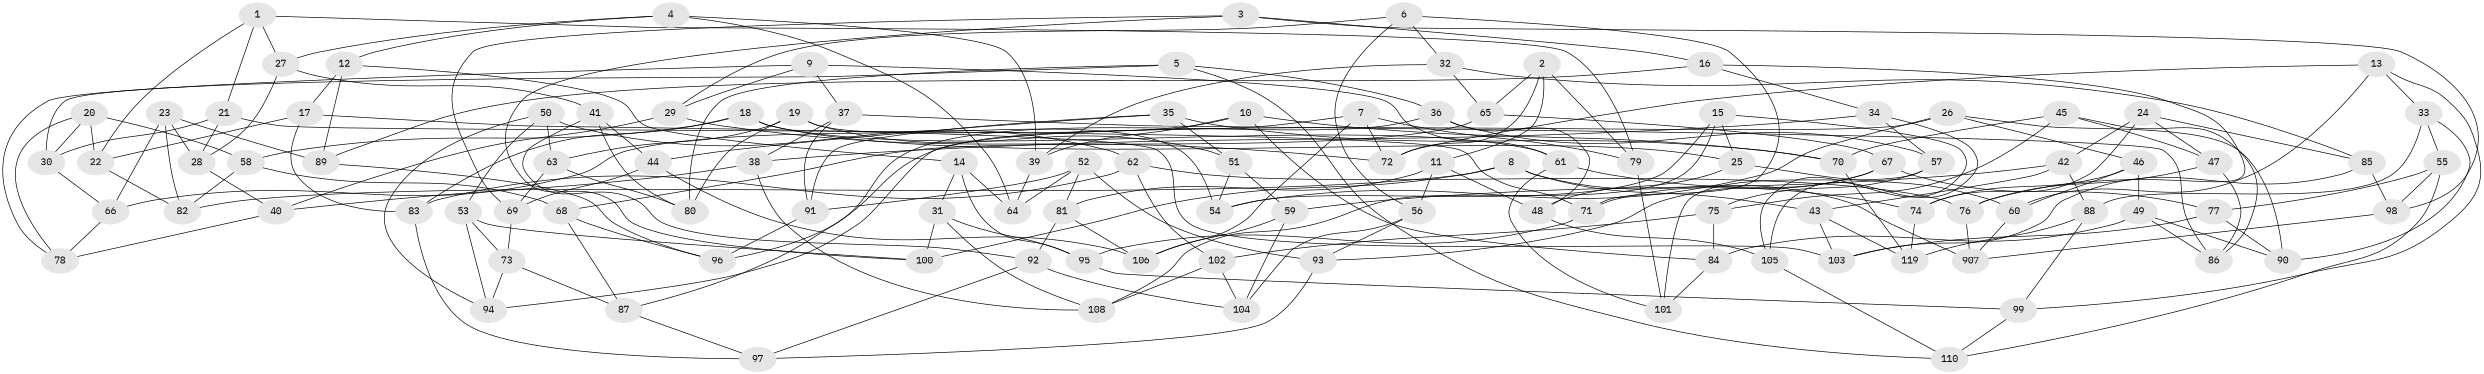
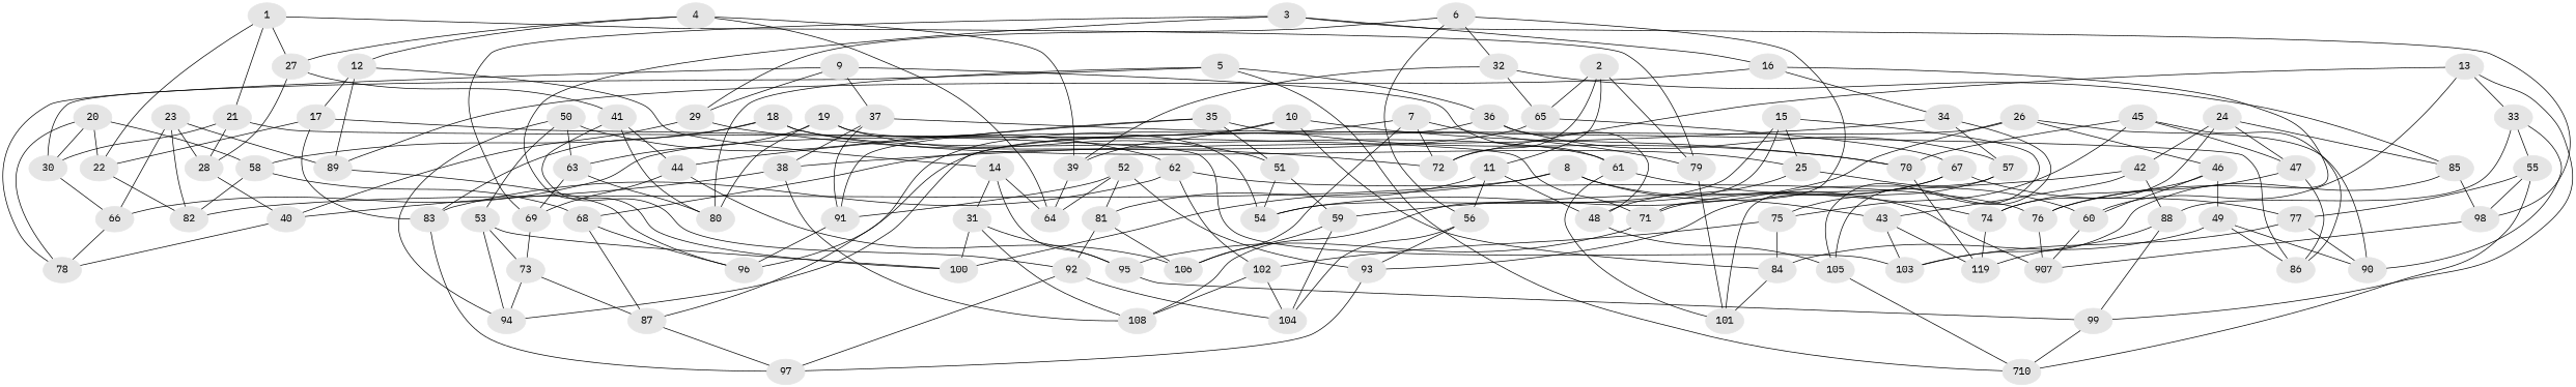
  graph {
    fontname="IBM Plex Mono"
    node [color=gray90 fontname="IBM Plex Mono" style=filled]
    edge [fontname="IBM Plex Mono"]
    1
    21
    22
    27
    79
    30
    71
    28
    82
    41
    101
    2
    11
    65
    72
    56
    48
    81
    68
    67
    3
    16
    69
    98
    100
    89
    34
    76
    73
    n30 [label=907]
    4
    12
    39
    64
    14
    17
    5
    36
    80
-   110
+   110 [label=710]
    66
    57
    96
    6
    29
    32
    40
    85
    93
    104
    95
    7
    87
    106
    97
    8
    43
    103
    n59 [label=119]
    9
    37
    61
    78
    38
    91
    86
    74
    10
    70
    84
    105
    92
    31
    83
    13
    33
    60
    99
    90
    55
    88
    108
    15
    25
    54
    18
    58
    19
    51
    63
    59
    20
    23
    24
    42
    47
    26
    46
    94
    49
    44
    77
    75
    35
    45
    102
    50
    53
    62
    52
    1 -- 21
    1 -- 22
    1 -- 27
    1 -- 79
    21 -- 30
    21 -- 71
    21 -- 28
    22 -- 82
    27 -- 28
    27 -- 41
    79 -- 101
    30 -- 66
    71 -- 95
    28 -- 40
    41 -- 80
    41 -- 92
    41 -- 44
    2 -- 79
    2 -- 11
    2 -- 65
    2 -- 72
    11 -- 56
    11 -- 48
    11 -- 81
    65 -- 68
    65 -- 67
    56 -- 93
    56 -- 104
    48 -- 105
    81 -- 106
    81 -- 92
    68 -- 96
    68 -- 87
    67 -- 71
    67 -- 93
    67 -- 77
    3 -- 16
    3 -- 69
    3 -- 98
    3 -- 100
    16 -- 89
    16 -- 34
    16 -- 76
    69 -- 73
    98 -- n30
    89 -- 96
    34 -- 57
    34 -- 38
    34 -- 105
    76 -- n30
    73 -- 87
    73 -- 94
    4 -- 27
    4 -- 12
    4 -- 39
    4 -- 64
    12 -- 89
    12 -- 14
    12 -- 17
    39 -- 64
    14 -- 64
    14 -- 95
    14 -- 31
    17 -- 22
    17 -- 103
    17 -- 83
    5 -- 30
    5 -- 36
    5 -- 80
    5 -- 110
    36 -- 48
    36 -- 57
    36 -- 96
    66 -- 78
    57 -- 101
    57 -- 75
    6 -- 71
    6 -- 56
    6 -- 29
    6 -- 32
    29 -- 72
    29 -- 40
    32 -- 65
    32 -- 39
    32 -- 85
    40 -- 78
    85 -- 98
    85 -- 103
    93 -- 97
    95 -- 99
    7 -- 79
    7 -- 72
    7 -- 87
    7 -- 106
    87 -- 97
    8 -- 82
    8 -- 100
    8 -- n30
    8 -- 43
    43 -- 103
    43 -- n59
    9 -- 29
    9 -- 37
    9 -- 61
    9 -- 78
    37 -- 38
    37 -- 91
    37 -- 86
    61 -- 101
    61 -- 74
    38 -- 40
    38 -- 108
    91 -- 96
    74 -- n59
    10 -- 39
    10 -- 66
    10 -- 70
    10 -- 84
    70 -- n59
    84 -- 101
    105 -- 110
    92 -- 104
    92 -- 97
    31 -- 100
    31 -- 95
    31 -- 108
    83 -- 97
    13 -- 72
    13 -- 33
    13 -- 60
    13 -- 99
    33 -- 90
    33 -- 55
    33 -- 88
    60 -- n30
    99 -- 110
    55 -- 98
    55 -- 110
    55 -- 77
    88 -- n59
    88 -- 99
    15 -- 105
    15 -- 108
    15 -- 25
    15 -- 54
    25 -- 48
    25 -- 60
    18 -- 61
    18 -- 83
    18 -- 25
    18 -- 58
    58 -- 82
    58 -- 68
    19 -- 80
    19 -- 54
    19 -- 51
    19 -- 63
    51 -- 54
    51 -- 59
    63 -- 69
    63 -- 80
    59 -- 104
    59 -- 106
    20 -- 22
    20 -- 30
    20 -- 78
    20 -- 58
    23 -- 28
    23 -- 82
    23 -- 89
    23 -- 66
    24 -- 85
    24 -- 74
    24 -- 42
    24 -- 47
    42 -- 43
    42 -- 88
    42 -- 59
    47 -- 76
    47 -- 86
    26 -- 90
    26 -- 54
    26 -- 46
    26 -- 94
    46 -- 74
    46 -- 60
    46 -- 49
    49 -- 86
    49 -- 84
    49 -- 90
    44 -- 69
    44 -- 106
    77 -- 103
    77 -- 90
    75 -- 84
    75 -- 102
    35 -- 91
    35 -- 70
    35 -- 51
    35 -- 44
    45 -- 86
    45 -- 70
    45 -- 47
    45 -- 75
    102 -- 104
    102 -- 108
    50 -- 63
    50 -- 94
    50 -- 53
    50 -- 62
    53 -- 100
    53 -- 73
    53 -- 94
    62 -- 76
    62 -- 83
    62 -- 102
    52 -- 81
    52 -- 64
    52 -- 93
    52 -- 91
  }
